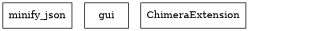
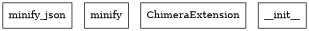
  digraph {
    rankdir=BT
    node [shape=box]
    n1 [label=minify_json]
-   n2 [label=gui]
+   n2 [label=minify]
    n3 [label=ChimeraExtension]
+   n4 [label=__init__]
  }
